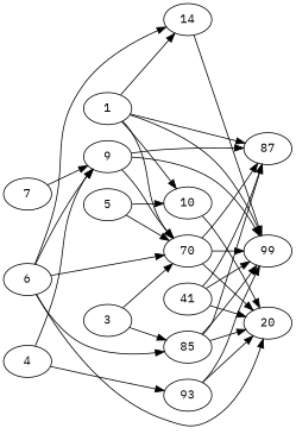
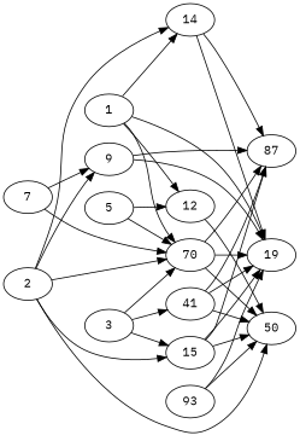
  digraph {
    fontname="IBM Plex Mono"
    rankdir=LR
    node [alpha=0.12 fontname="IBM Plex Mono"]
    edge [fontname="IBM Plex Mono"]
    1 [alpha=0.01 expect_size=41477120]
    n2 [alpha=0.05 expect_size=14673920 label=70]
-   12 [alpha=0.10 expect_size=21992448 label=10]
+   12 [alpha=0.10 expect_size=21992448]
    14 [expect_size=49885184]
-   19 [alpha=0.03 expect_size=47009792 label=99]
+   19 [alpha=0.03 expect_size=47009792]
    n6 [alpha=0.18 expect_size=42694656 label=87]
-   20 [alpha=0.15 expect_size=47551488]
+   20 [alpha=0.15 expect_size=47551488 label=50]
    n8 [alpha=0.09 expect_size=10342400 label=93]
    3 [alpha=0.17 expect_size=42340352]
    n10 [expect_size=19052544 label=41]
-   15 [alpha=0.16 expect_size=7717888 label=85]
-   4 [alpha=0.02 expect_size=15732736]
+   15 [alpha=0.16 expect_size=7717888]
    9 [alpha=0.00 expect_size=16694272]
    5 [expect_size=38494208]
-   6 [alpha=0.02 expect_size=19113984]
+   6 [alpha=0.02 expect_size=19113984 label=2]
    7 [alpha=0.09 expect_size=34073600]
    1 -> n2
    1 -> 12
    1 -> 14
    1 -> 19
    n2 -> 19
    n2 -> n6
    n2 -> 20
    12 -> 20
    14 -> 19
-   1 -> n6
+   14 -> n6
    n8 -> 19
    n8 -> 20
    3 -> n2
+   3 -> n10
    3 -> 15
    n10 -> 19
    n10 -> n6
    n10 -> 20
    15 -> 19
    15 -> n6
    15 -> 20
-   4 -> n8
-   4 -> 9
    9 -> 19
    9 -> n6
    5 -> n2
    5 -> 12
    6 -> n2
    6 -> 14
    6 -> 20
    6 -> 15
    6 -> 9
-   9 -> n2
+   7 -> n2
    7 -> 9
  }
